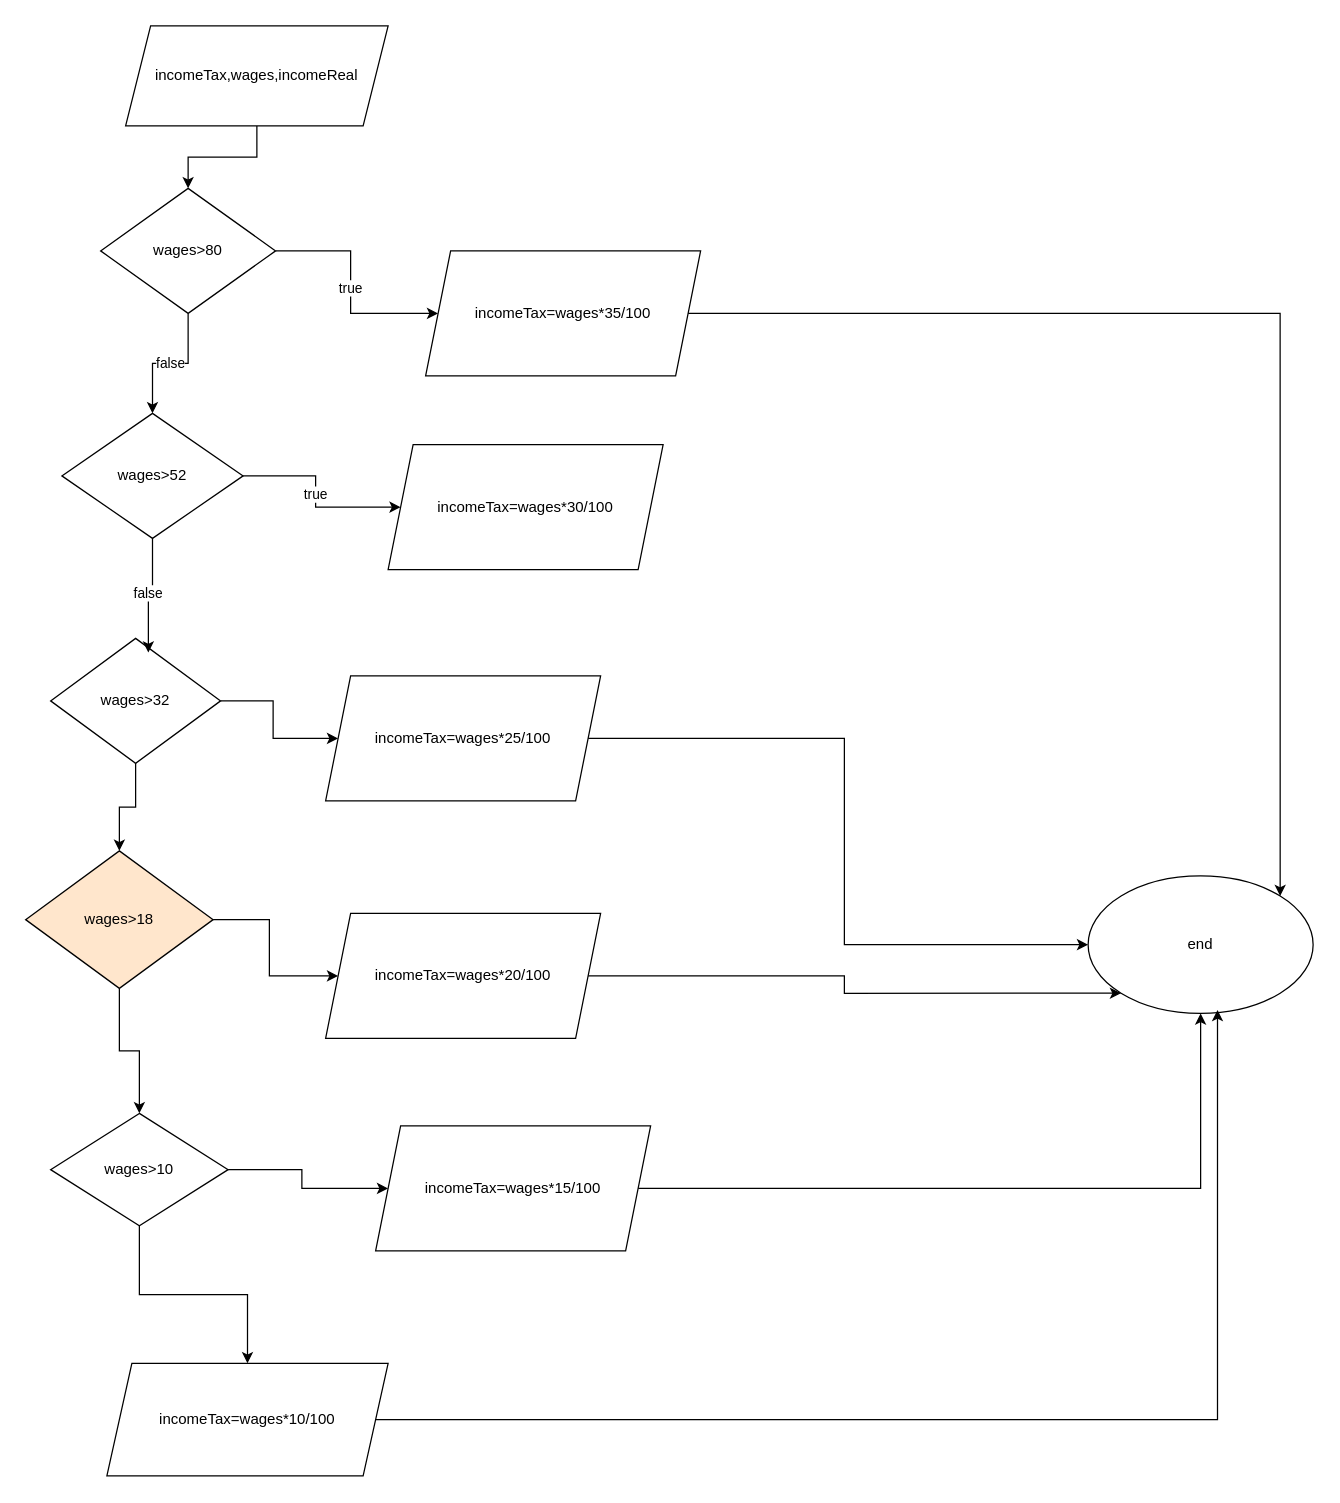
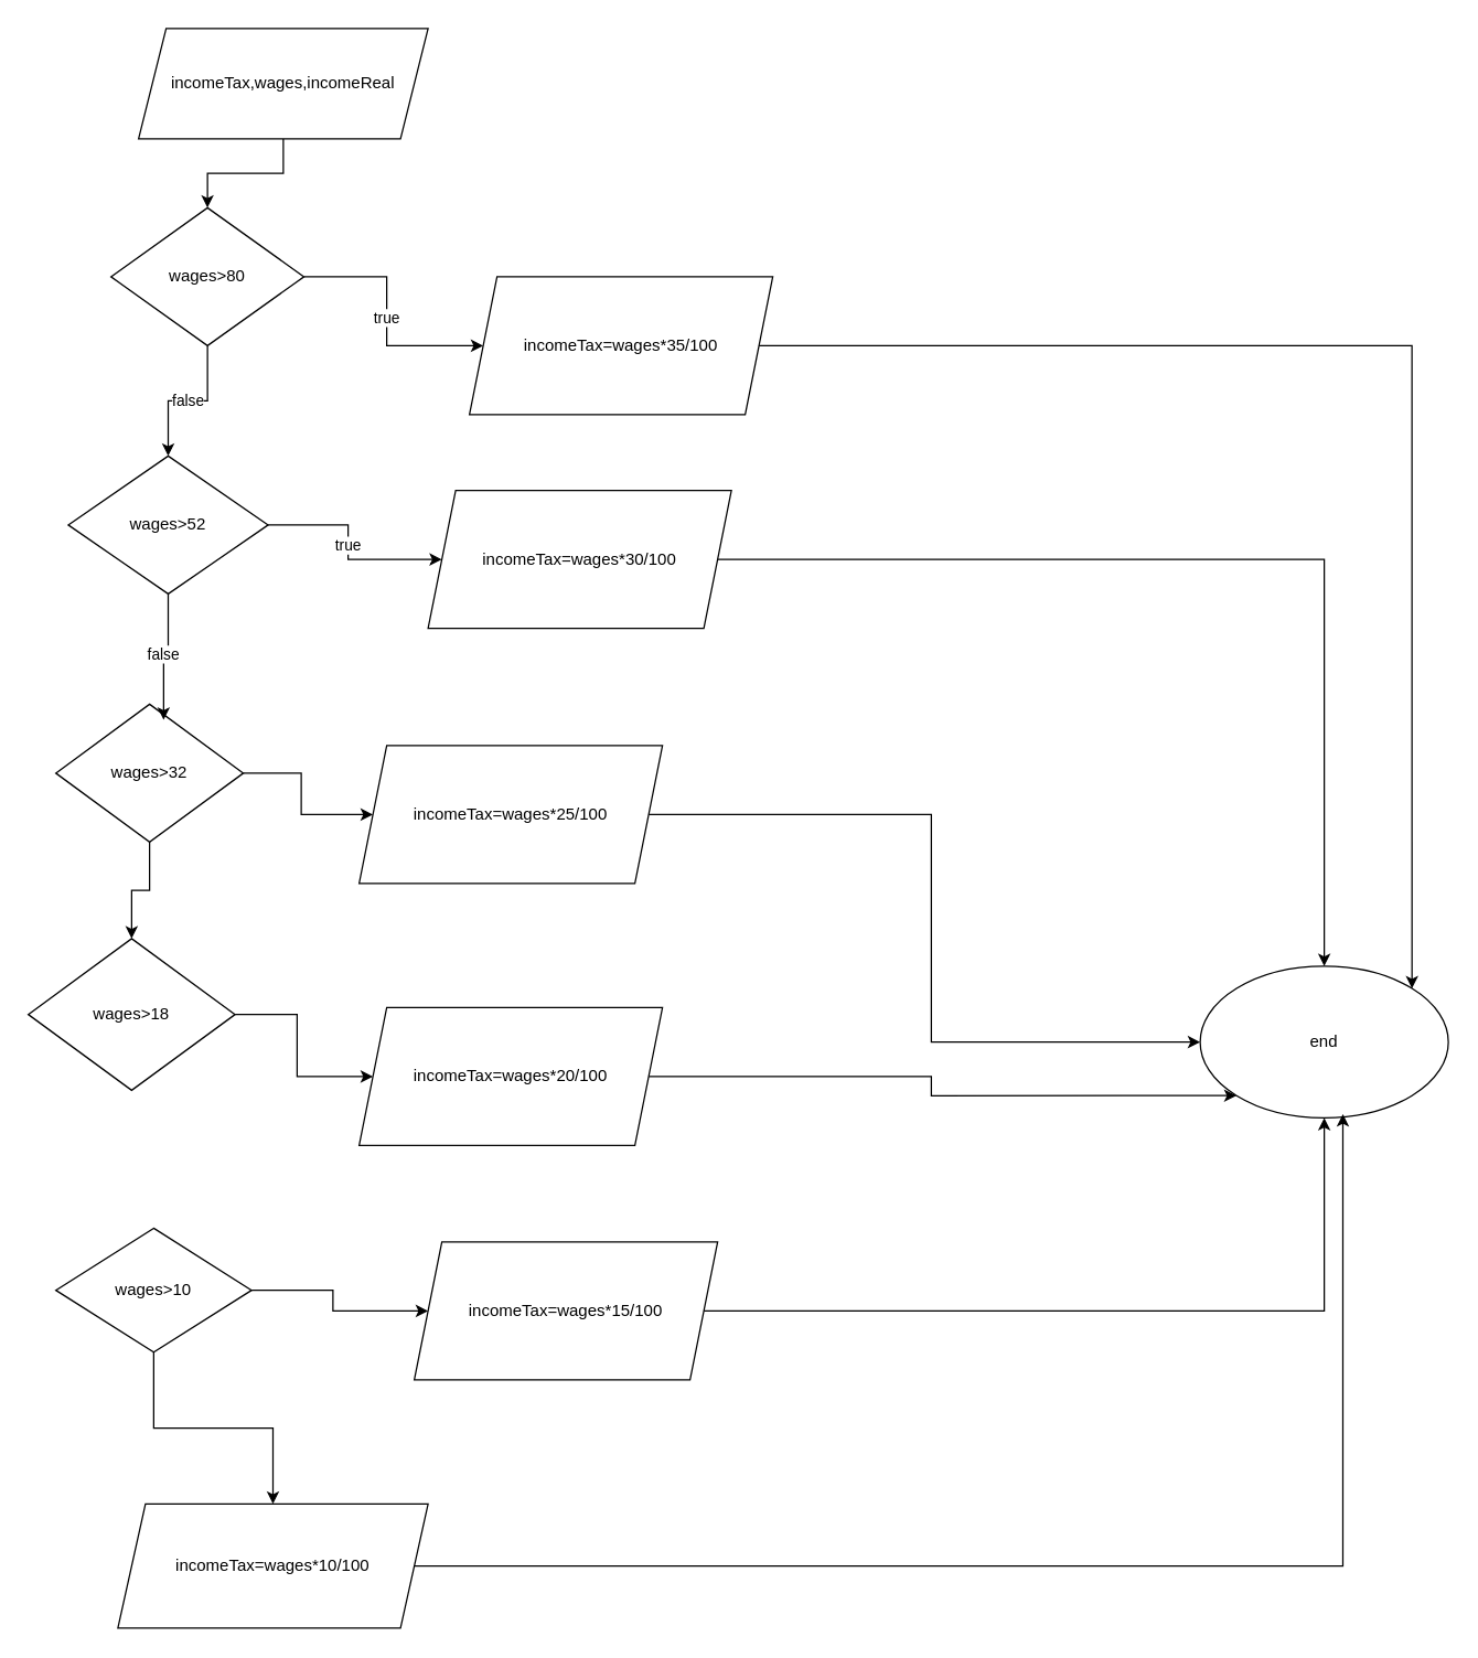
  <mxCell id="0" />
  <mxCell id="1" parent="0" />
  <mxCell id="2" style="edgeStyle=orthogonalEdgeStyle;rounded=0;orthogonalLoop=1;jettySize=auto;html=1;entryX=0.5;entryY=0;entryDx=0;entryDy=0;" parent="1" source="3" target="5" edge="1"><mxGeometry relative="1" as="geometry" /></mxCell>
  <mxCell id="3" value="incomeTax,wages,incomeReal" style="shape=parallelogram;perimeter=parallelogramPerimeter;whiteSpace=wrap;html=1;fixedSize=1;" parent="1" vertex="1"><mxGeometry x="100" y="20" width="210" height="80" as="geometry" /></mxCell>
  <mxCell id="4" value="false" style="edgeStyle=orthogonalEdgeStyle;rounded=0;orthogonalLoop=1;jettySize=auto;html=1;entryX=0.5;entryY=0;entryDx=0;entryDy=0;" parent="1" source="5" target="8" edge="1"><mxGeometry relative="1" as="geometry" /></mxCell>
  <mxCell id="5" value="wages&amp;gt;80" style="rhombus;whiteSpace=wrap;html=1;" parent="1" vertex="1"><mxGeometry x="80" y="150" width="140" height="100" as="geometry" /></mxCell>
  <mxCell id="6" style="edgeStyle=orthogonalEdgeStyle;rounded=0;orthogonalLoop=1;jettySize=auto;html=1;entryX=0;entryY=0.5;entryDx=0;entryDy=0;" parent="1" source="8" target="26" edge="1"><mxGeometry relative="1" as="geometry"><mxPoint x="320" y="400" as="targetPoint" /></mxGeometry></mxCell>
  <mxCell id="7" value="true" style="edgeLabel;html=1;align=center;verticalAlign=middle;resizable=0;points=[];" parent="6" vertex="1" connectable="0"><mxGeometry x="-0.05" y="-1" relative="1" as="geometry"><mxPoint as="offset" /></mxGeometry></mxCell>
  <mxCell id="8" value="wages&amp;gt;52" style="rhombus;whiteSpace=wrap;html=1;" parent="1" vertex="1"><mxGeometry x="49" y="330" width="145" height="100" as="geometry" /></mxCell>
  <mxCell id="9" value="incomeTax=wages*10/100" style="shape=parallelogram;perimeter=parallelogramPerimeter;whiteSpace=wrap;html=1;fixedSize=1;" parent="1" vertex="1"><mxGeometry x="85" y="1090" width="225" height="90" as="geometry" /></mxCell>
  <mxCell id="10" value="true" style="edgeStyle=orthogonalEdgeStyle;rounded=0;orthogonalLoop=1;jettySize=auto;html=1;entryX=0;entryY=0.5;entryDx=0;entryDy=0;" parent="1" source="5" target="24" edge="1"><mxGeometry relative="1" as="geometry"><mxPoint x="333.78" y="246.56" as="targetPoint" /></mxGeometry></mxCell>
  <mxCell id="11" value="end" style="ellipse;whiteSpace=wrap;html=1;" parent="1" vertex="1"><mxGeometry x="870" y="700" width="180" height="110" as="geometry" /></mxCell>
  <mxCell id="12" style="edgeStyle=orthogonalEdgeStyle;rounded=0;orthogonalLoop=1;jettySize=auto;html=1;" parent="1" source="14" target="19" edge="1"><mxGeometry relative="1" as="geometry" /></mxCell>
  <mxCell id="13" style="edgeStyle=orthogonalEdgeStyle;rounded=0;orthogonalLoop=1;jettySize=auto;html=1;entryX=0;entryY=0.5;entryDx=0;entryDy=0;" parent="1" source="14" target="28" edge="1"><mxGeometry relative="1" as="geometry" /></mxCell>
  <mxCell id="14" value="wages&amp;gt;32" style="rhombus;whiteSpace=wrap;html=1;" parent="1" vertex="1"><mxGeometry x="40" y="510" width="136" height="100" as="geometry" /></mxCell>
  <mxCell id="15" value="false" style="edgeStyle=orthogonalEdgeStyle;rounded=0;orthogonalLoop=1;jettySize=auto;html=1;entryX=0.575;entryY=0.113;entryDx=0;entryDy=0;entryPerimeter=0;" parent="1" source="8" target="14" edge="1"><mxGeometry relative="1" as="geometry" /></mxCell>
  <mxCell id="16" style="edgeStyle=orthogonalEdgeStyle;rounded=0;orthogonalLoop=1;jettySize=auto;html=1;entryX=0.575;entryY=0.975;entryDx=0;entryDy=0;entryPerimeter=0;" parent="1" source="9" target="11" edge="1"><mxGeometry relative="1" as="geometry" /></mxCell>
- <mxCell id="17" style="edgeStyle=orthogonalEdgeStyle;rounded=0;orthogonalLoop=1;jettySize=auto;html=1;entryX=0.5;entryY=0;entryDx=0;entryDy=0;" parent="1" source="19" target="22" edge="1"><mxGeometry relative="1" as="geometry" /></mxCell>
  <mxCell id="18" style="edgeStyle=orthogonalEdgeStyle;rounded=0;orthogonalLoop=1;jettySize=auto;html=1;" parent="1" source="19" target="30" edge="1"><mxGeometry relative="1" as="geometry" /></mxCell>
- <mxCell id="19" value="wages&amp;gt;18" style="rhombus;whiteSpace=wrap;html=1;fillColor=#ffe6cc;" parent="1" vertex="1"><mxGeometry x="20" y="680" width="150" height="110" as="geometry" /></mxCell>
+ <mxCell id="19" value="wages&amp;gt;18" style="rhombus;whiteSpace=wrap;html=1;" parent="1" vertex="1"><mxGeometry x="20" y="680" width="150" height="110" as="geometry" /></mxCell>
  <mxCell id="20" style="edgeStyle=orthogonalEdgeStyle;rounded=0;orthogonalLoop=1;jettySize=auto;html=1;" parent="1" source="22" target="9" edge="1"><mxGeometry relative="1" as="geometry" /></mxCell>
  <mxCell id="21" style="edgeStyle=orthogonalEdgeStyle;rounded=0;orthogonalLoop=1;jettySize=auto;html=1;" parent="1" source="22" target="32" edge="1"><mxGeometry relative="1" as="geometry" /></mxCell>
  <mxCell id="22" value="wages&amp;gt;10" style="rhombus;whiteSpace=wrap;html=1;" parent="1" vertex="1"><mxGeometry x="40" y="890" width="142" height="90" as="geometry" /></mxCell>
  <mxCell id="23" style="edgeStyle=orthogonalEdgeStyle;rounded=0;orthogonalLoop=1;jettySize=auto;html=1;entryX=1;entryY=0;entryDx=0;entryDy=0;" parent="1" source="24" target="11" edge="1"><mxGeometry relative="1" as="geometry" /></mxCell>
  <mxCell id="24" value="incomeTax=wages*35/100" style="shape=parallelogram;perimeter=parallelogramPerimeter;whiteSpace=wrap;html=1;fixedSize=1;" parent="1" vertex="1"><mxGeometry x="340" y="200" width="220" height="100" as="geometry" /></mxCell>
+ <mxCell id="25" style="edgeStyle=orthogonalEdgeStyle;rounded=0;orthogonalLoop=1;jettySize=auto;html=1;" parent="1" source="26" target="11" edge="1"><mxGeometry relative="1" as="geometry" /></mxCell>
  <mxCell id="26" value="incomeTax=wages*30/100" style="shape=parallelogram;perimeter=parallelogramPerimeter;whiteSpace=wrap;html=1;fixedSize=1;" parent="1" vertex="1"><mxGeometry x="310" y="355" width="220" height="100" as="geometry" /></mxCell>
  <mxCell id="27" style="edgeStyle=orthogonalEdgeStyle;rounded=0;orthogonalLoop=1;jettySize=auto;html=1;entryX=0;entryY=0.5;entryDx=0;entryDy=0;" parent="1" source="28" target="11" edge="1"><mxGeometry relative="1" as="geometry" /></mxCell>
  <mxCell id="28" value="incomeTax=wages*25/100" style="shape=parallelogram;perimeter=parallelogramPerimeter;whiteSpace=wrap;html=1;fixedSize=1;" parent="1" vertex="1"><mxGeometry x="260" y="540" width="220" height="100" as="geometry" /></mxCell>
  <mxCell id="29" style="edgeStyle=orthogonalEdgeStyle;rounded=0;orthogonalLoop=1;jettySize=auto;html=1;entryX=0;entryY=1;entryDx=0;entryDy=0;" parent="1" source="30" target="11" edge="1"><mxGeometry relative="1" as="geometry" /></mxCell>
  <mxCell id="30" value="incomeTax=wages*20/100" style="shape=parallelogram;perimeter=parallelogramPerimeter;whiteSpace=wrap;html=1;fixedSize=1;" parent="1" vertex="1"><mxGeometry x="260" y="730" width="220" height="100" as="geometry" /></mxCell>
  <mxCell id="31" style="edgeStyle=orthogonalEdgeStyle;rounded=0;orthogonalLoop=1;jettySize=auto;html=1;" parent="1" source="32" target="11" edge="1"><mxGeometry relative="1" as="geometry" /></mxCell>
  <mxCell id="32" value="incomeTax=wages*15/100" style="shape=parallelogram;perimeter=parallelogramPerimeter;whiteSpace=wrap;html=1;fixedSize=1;" parent="1" vertex="1"><mxGeometry x="300" y="900" width="220" height="100" as="geometry" /></mxCell>
